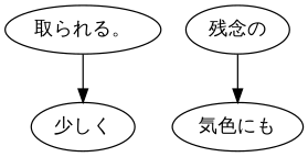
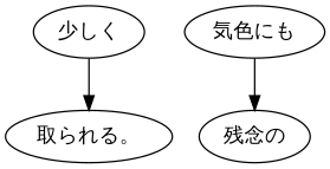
  digraph {
    fontname=Inter
    node [fontname=Inter]
    edge [fontname=Inter]
    n1 [label="少しく"]
    n2 [label="取られる。"]
    n3 [label="残念の"]
    n4 [label="気色にも"]
-   n2 -> n1
-   n3 -> n4
+   n1 -> n2
+   n4 -> n3
  }
